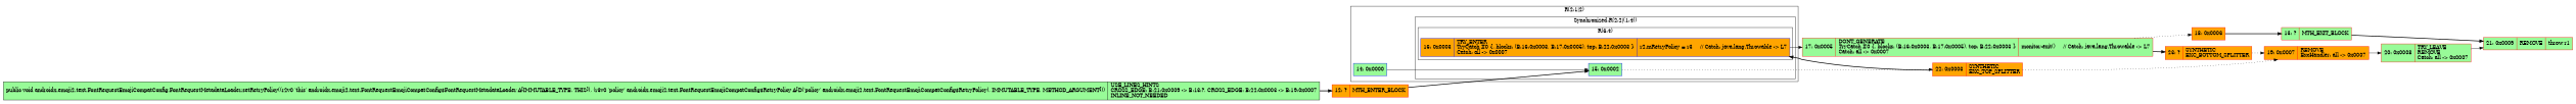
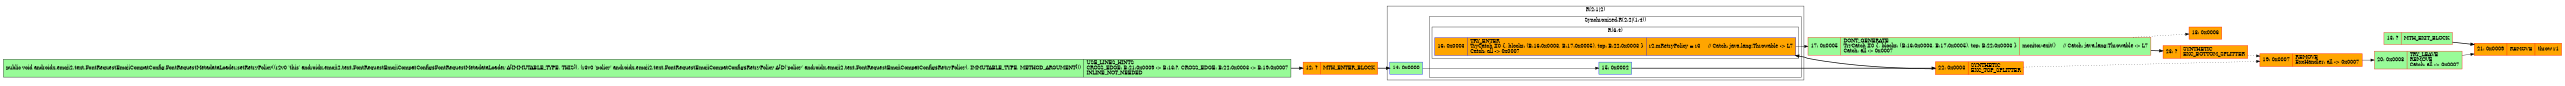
  digraph {
    rankdir=LR
    node [color=red fillcolor=orange shape=record style=filled]
    edge [style=bold]
    n1 [color=blue label="{16\:\ 0x0003|TRY_ENTER\lTryCatch #0 \{, blocks: (B:16:0x0003, B:17:0x0005), top: B:22:0x0003 \}\lCatch: all \-\> 0x0007\l|r2.mRetryPolicy = r3     \/\/ Catch: java.lang.Throwable \-\> L7\l}"]
    n2 [color=blue fillcolor=palegreen label="{15\:\ 0x0002}"]
    n3 [color=blue fillcolor=palegreen label="{14\:\ 0x0000}"]
    n4 [fillcolor=palegreen label="{17\:\ 0x0005|DONT_GENERATE\lTryCatch #0 \{, blocks: (B:16:0x0003, B:17:0x0005), top: B:22:0x0003 \}\lCatch: all \-\> 0x0007\l|monitor\-exit()     \/\/ Catch: java.lang.Throwable \-\> L7\l}"]
    n5 [label="{22\:\ 0x0003|SYNTHETIC\lEXC_TOP_SPLITTER\l}"]
    n6 [label="{19\:\ 0x0007|REMOVE\lExcHandler: all \-\> 0x0007\l}"]
    n7 [label="{18\:\ 0x0006}"]
    n8 [label="{23\:\ ?|SYNTHETIC\lEXC_BOTTOM_SPLITTER\l}"]
    n9 [label="{12\:\ ?|MTH_ENTER_BLOCK\l}"]
    n10 [fillcolor=palegreen label="{20\:\ 0x0008|TRY_LEAVE\lREMOVE\lCatch: all \-\> 0x0007\l}"]
    n11 [fillcolor=palegreen label="{13\:\ ?|MTH_EXIT_BLOCK\l}"]
-   n12 [fillcolor=palegreen label="{21\:\ 0x0009|REMOVE\l|throw r1\l}"]
+   n12 [label="{21\:\ 0x0009|REMOVE\l|throw r1\l}"]
    n13 [fillcolor=palegreen label="{public void androidx.emoji2.text.FontRequestEmojiCompatConfig.FontRequestMetadataLoader.setRetryPolicy((r2v0 'this' androidx.emoji2.text.FontRequestEmojiCompatConfig$FontRequestMetadataLoader A[IMMUTABLE_TYPE, THIS]), (r3v0 'policy' androidx.emoji2.text.FontRequestEmojiCompatConfig$RetryPolicy A[D('policy' androidx.emoji2.text.FontRequestEmojiCompatConfig$RetryPolicy), IMMUTABLE_TYPE, METHOD_ARGUMENT]))  | USE_LINES_HINTS\lCROSS_EDGE: B:21:0x0009 \-\> B:13:?, CROSS_EDGE: B:22:0x0003 \-\> B:19:0x0007\lINLINE_NOT_NEEDED\l}" color=""]
    subgraph cluster_1 {
      label="R(2:1|2)"
      n3
      subgraph cluster_2 {
        label="Synchronized:R(2:2|(1:4))"
        n2
        subgraph cluster_3 {
          label="R(6:4)"
          n1
        }
      }
    }
    n1 -> n4 [style=solid]
-   n2 -> n5 [style=dotted]
+   n2 -> n5
    n3 -> n2 [style=solid]
    n4 -> n7 [style=dotted]
    n4 -> n8
    n5 -> n1
    n5 -> n6 [style=dotted]
    n6 -> n10 [style=solid]
-   n7 -> n11
    n8 -> n6 [style=dotted]
-   n9 -> n2
+   n9 -> n3
    n10 -> n12 [style=solid]
    n11 -> n12
    n13 -> n9
  }
